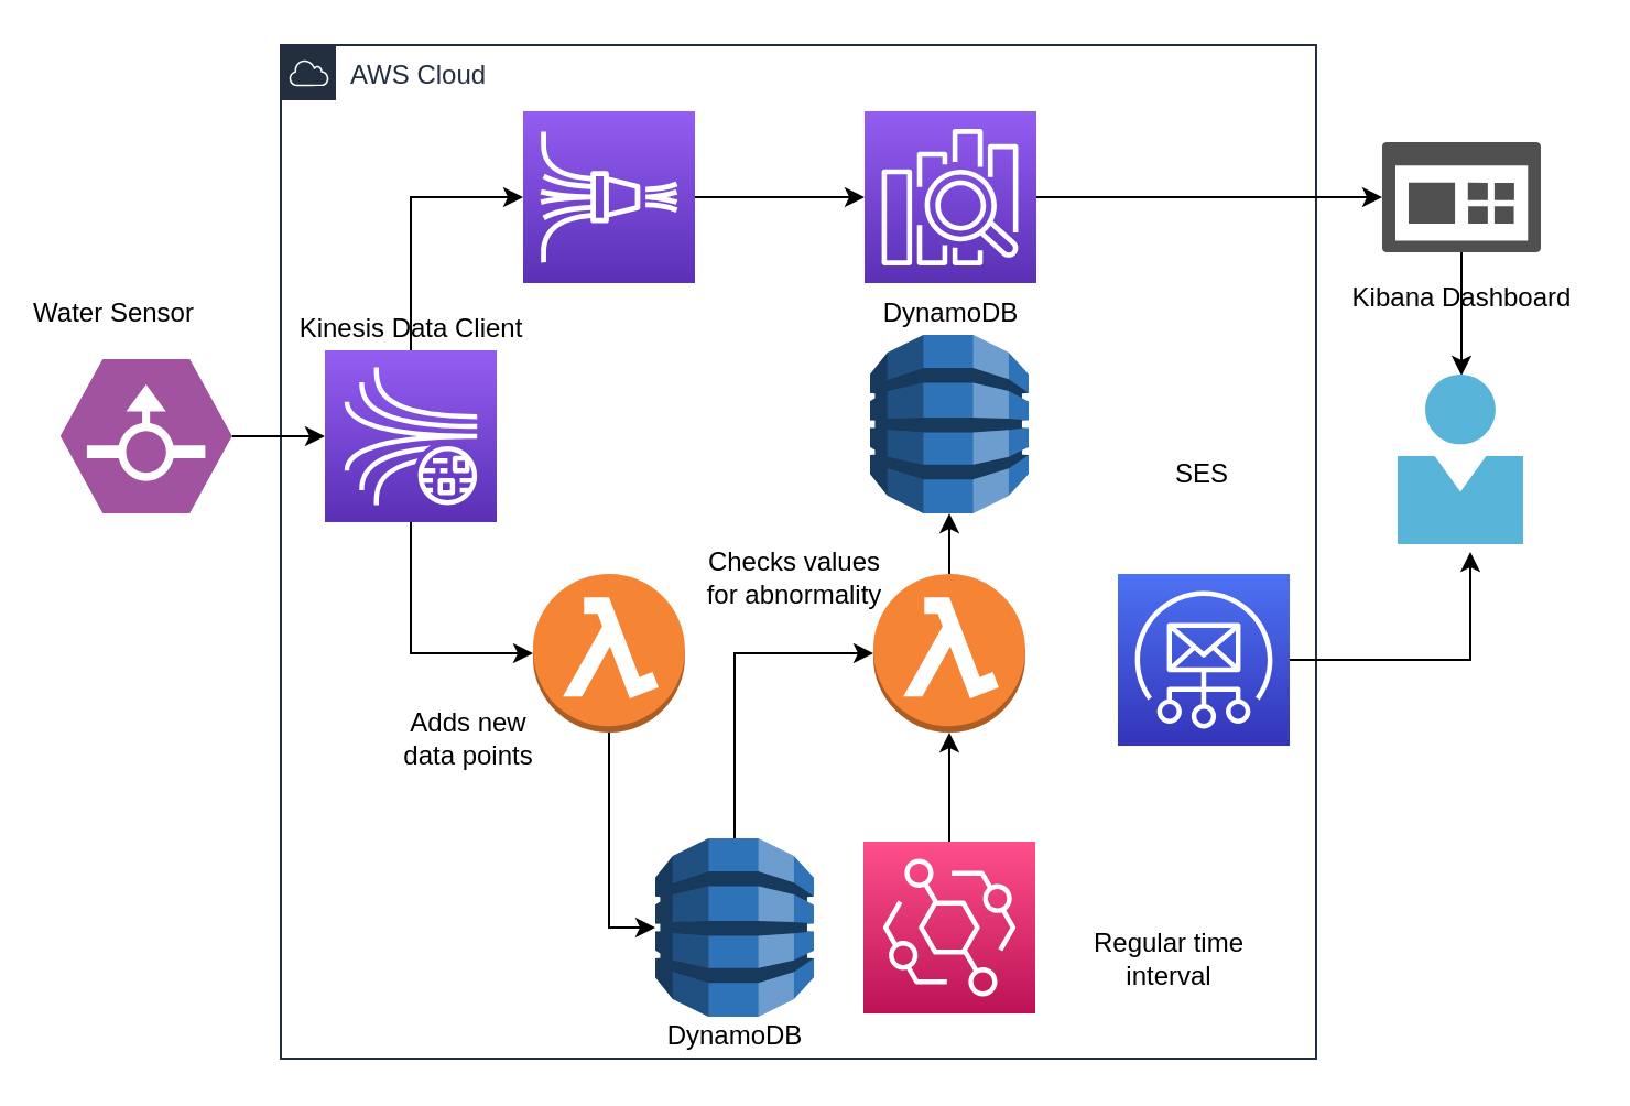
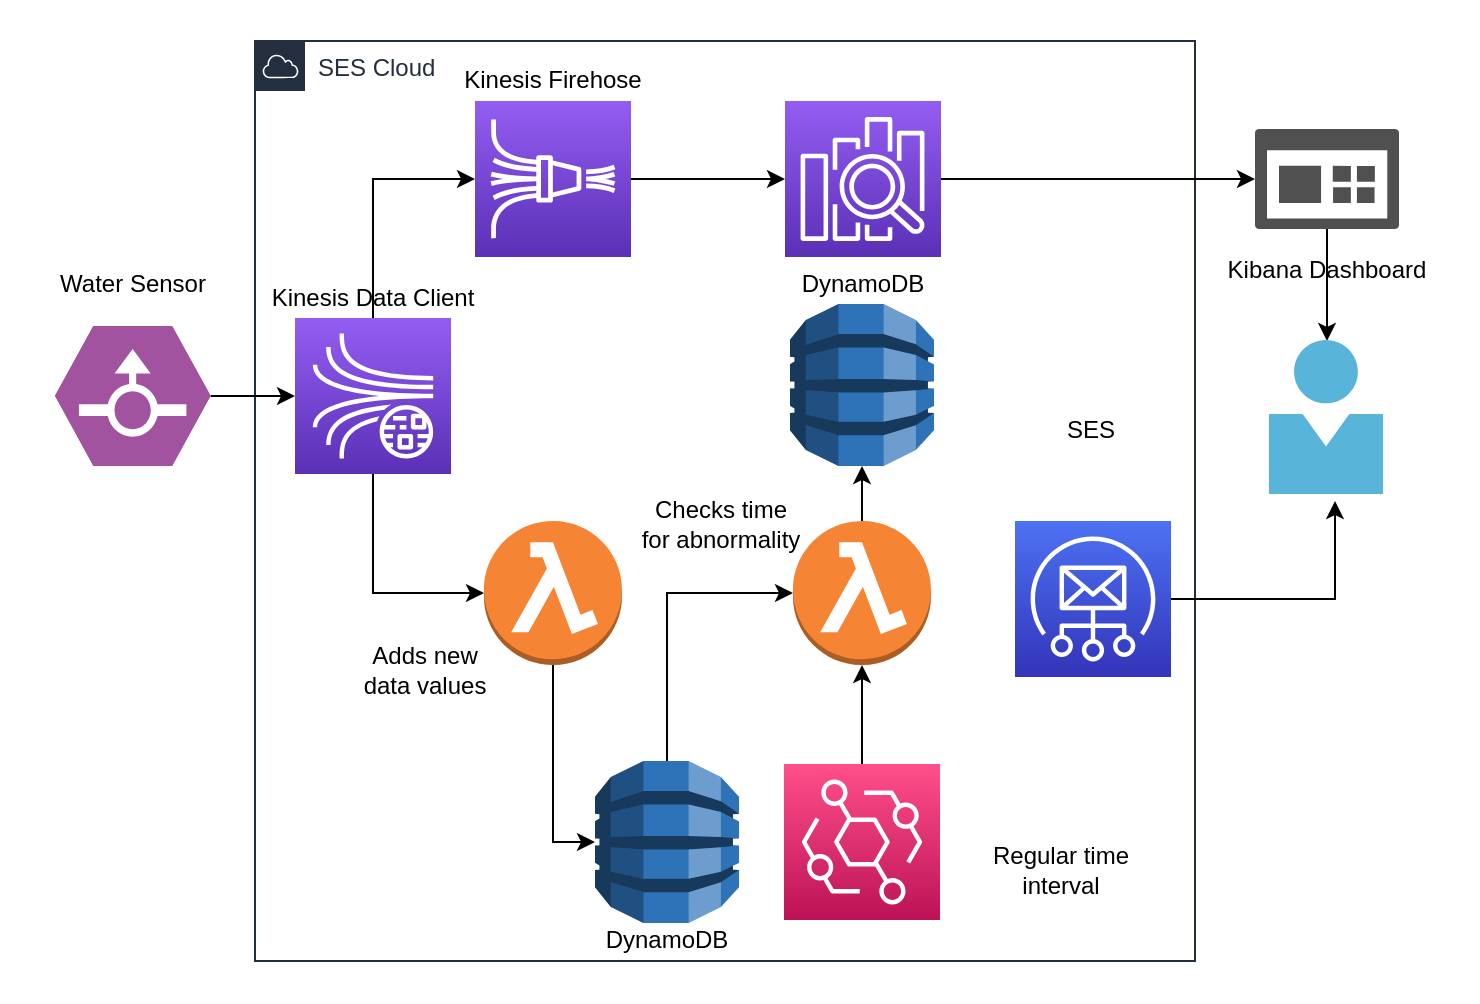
  <mxCell id="0" />
  <mxCell id="1" parent="0" />
- <mxCell id="2" value="AWS Cloud" style="points=[[0,0],[0.25,0],[0.5,0],[0.75,0],[1,0],[1,0.25],[1,0.5],[1,0.75],[1,1],[0.75,1],[0.5,1],[0.25,1],[0,1],[0,0.75],[0,0.5],[0,0.25]];outlineConnect=0;gradientColor=none;html=1;whiteSpace=wrap;fontSize=12;fontStyle=0;shape=mxgraph.aws4.group;grIcon=mxgraph.aws4.group_aws_cloud;strokeColor=#232F3E;fillColor=none;verticalAlign=top;align=left;spacingLeft=30;fontColor=#232F3E;dashed=0;" vertex="1" parent="1"><mxGeometry x="127" y="20" width="470" height="460" as="geometry" /></mxCell>
+ <mxCell id="2" value="SES Cloud" style="points=[[0,0],[0.25,0],[0.5,0],[0.75,0],[1,0],[1,0.25],[1,0.5],[1,0.75],[1,1],[0.75,1],[0.5,1],[0.25,1],[0,1],[0,0.75],[0,0.5],[0,0.25]];outlineConnect=0;gradientColor=none;html=1;whiteSpace=wrap;fontSize=12;fontStyle=0;shape=mxgraph.aws4.group;grIcon=mxgraph.aws4.group_aws_cloud;strokeColor=#232F3E;fillColor=none;verticalAlign=top;align=left;spacingLeft=30;fontColor=#232F3E;dashed=0;" vertex="1" parent="1"><mxGeometry x="127" y="20" width="470" height="460" as="geometry" /></mxCell>
  <mxCell id="3" style="edgeStyle=orthogonalEdgeStyle;rounded=0;orthogonalLoop=1;jettySize=auto;html=1;exitX=1;exitY=0.5;exitDx=0;exitDy=0;exitPerimeter=0;entryX=0;entryY=0.5;entryDx=0;entryDy=0;entryPerimeter=0;" edge="1" parent="1" source="4" target="7"><mxGeometry relative="1" as="geometry" /></mxCell>
  <mxCell id="4" value="" style="verticalLabelPosition=bottom;sketch=0;html=1;fillColor=#A153A0;strokeColor=#ffffff;verticalAlign=top;align=center;points=[[0,0.5,0],[0.125,0.25,0],[0.25,0,0],[0.5,0,0],[0.75,0,0],[0.875,0.25,0],[1,0.5,0],[0.875,0.75,0],[0.75,1,0],[0.5,1,0],[0.125,0.75,0]];pointerEvents=1;shape=mxgraph.cisco_safe.compositeIcon;bgIcon=mxgraph.cisco_safe.design.blank_device;resIcon=mxgraph.cisco_safe.design.flow_sensor;" vertex="1" parent="1"><mxGeometry x="27" y="162.5" width="77.78" height="70" as="geometry" /></mxCell>
  <mxCell id="5" style="edgeStyle=orthogonalEdgeStyle;rounded=0;orthogonalLoop=1;jettySize=auto;html=1;entryX=0;entryY=0.5;entryDx=0;entryDy=0;entryPerimeter=0;" edge="1" parent="1" source="7" target="11"><mxGeometry relative="1" as="geometry"><Array as="points"><mxPoint x="186" y="296" /></Array></mxGeometry></mxCell>
  <mxCell id="6" style="edgeStyle=orthogonalEdgeStyle;rounded=0;orthogonalLoop=1;jettySize=auto;html=1;exitX=0.5;exitY=0;exitDx=0;exitDy=0;exitPerimeter=0;entryX=0;entryY=0.5;entryDx=0;entryDy=0;entryPerimeter=0;" edge="1" parent="1" source="7" target="9"><mxGeometry relative="1" as="geometry" /></mxCell>
  <mxCell id="7" value="" style="sketch=0;points=[[0,0,0],[0.25,0,0],[0.5,0,0],[0.75,0,0],[1,0,0],[0,1,0],[0.25,1,0],[0.5,1,0],[0.75,1,0],[1,1,0],[0,0.25,0],[0,0.5,0],[0,0.75,0],[1,0.25,0],[1,0.5,0],[1,0.75,0]];outlineConnect=0;fontColor=#232F3E;gradientColor=#945DF2;gradientDirection=north;fillColor=#5A30B5;strokeColor=#ffffff;dashed=0;verticalLabelPosition=bottom;verticalAlign=top;align=center;html=1;fontSize=12;fontStyle=0;aspect=fixed;shape=mxgraph.aws4.resourceIcon;resIcon=mxgraph.aws4.kinesis_data_streams;" vertex="1" parent="1"><mxGeometry x="147" y="158.5" width="78" height="78" as="geometry" /></mxCell>
  <mxCell id="8" style="edgeStyle=orthogonalEdgeStyle;rounded=0;orthogonalLoop=1;jettySize=auto;html=1;exitX=1;exitY=0.5;exitDx=0;exitDy=0;exitPerimeter=0;entryX=0;entryY=0.5;entryDx=0;entryDy=0;entryPerimeter=0;" edge="1" parent="1" source="9" target="19"><mxGeometry relative="1" as="geometry" /></mxCell>
  <mxCell id="9" value="" style="sketch=0;points=[[0,0,0],[0.25,0,0],[0.5,0,0],[0.75,0,0],[1,0,0],[0,1,0],[0.25,1,0],[0.5,1,0],[0.75,1,0],[1,1,0],[0,0.25,0],[0,0.5,0],[0,0.75,0],[1,0.25,0],[1,0.5,0],[1,0.75,0]];outlineConnect=0;fontColor=#232F3E;gradientColor=#945DF2;gradientDirection=north;fillColor=#5A30B5;strokeColor=#ffffff;dashed=0;verticalLabelPosition=bottom;verticalAlign=top;align=center;html=1;fontSize=12;fontStyle=0;aspect=fixed;shape=mxgraph.aws4.resourceIcon;resIcon=mxgraph.aws4.kinesis_data_firehose;" vertex="1" parent="1"><mxGeometry x="237" y="50" width="78" height="78" as="geometry" /></mxCell>
  <mxCell id="10" style="edgeStyle=orthogonalEdgeStyle;rounded=0;orthogonalLoop=1;jettySize=auto;html=1;entryX=0;entryY=0.5;entryDx=0;entryDy=0;entryPerimeter=0;" edge="1" parent="1" source="11" target="13"><mxGeometry relative="1" as="geometry" /></mxCell>
  <mxCell id="11" value="" style="outlineConnect=0;dashed=0;verticalLabelPosition=bottom;verticalAlign=top;align=center;html=1;shape=mxgraph.aws3.lambda_function;fillColor=#F58534;gradientColor=none;" vertex="1" parent="1"><mxGeometry x="241.5" y="260" width="69" height="72" as="geometry" /></mxCell>
  <mxCell id="12" style="edgeStyle=orthogonalEdgeStyle;rounded=0;orthogonalLoop=1;jettySize=auto;html=1;entryX=0;entryY=0.5;entryDx=0;entryDy=0;entryPerimeter=0;exitX=0.5;exitY=0;exitDx=0;exitDy=0;exitPerimeter=0;" edge="1" parent="1" source="13" target="15"><mxGeometry relative="1" as="geometry"><Array as="points"><mxPoint x="333" y="296" /></Array></mxGeometry></mxCell>
  <mxCell id="13" value="" style="outlineConnect=0;dashed=0;verticalLabelPosition=bottom;verticalAlign=top;align=center;html=1;shape=mxgraph.aws3.dynamo_db;fillColor=#2E73B8;gradientColor=none;" vertex="1" parent="1"><mxGeometry x="297" y="380" width="72" height="81" as="geometry" /></mxCell>
  <mxCell id="14" style="edgeStyle=orthogonalEdgeStyle;rounded=0;orthogonalLoop=1;jettySize=auto;html=1;entryX=0.5;entryY=1;entryDx=0;entryDy=0;entryPerimeter=0;" edge="1" parent="1" source="15" target="20"><mxGeometry relative="1" as="geometry" /></mxCell>
  <mxCell id="15" value="" style="outlineConnect=0;dashed=0;verticalLabelPosition=bottom;verticalAlign=top;align=center;html=1;shape=mxgraph.aws3.lambda_function;fillColor=#F58534;gradientColor=none;" vertex="1" parent="1"><mxGeometry x="396" y="260" width="69" height="72" as="geometry" /></mxCell>
  <mxCell id="16" style="edgeStyle=orthogonalEdgeStyle;rounded=0;orthogonalLoop=1;jettySize=auto;html=1;entryX=0.5;entryY=1;entryDx=0;entryDy=0;entryPerimeter=0;" edge="1" parent="1" source="17" target="15"><mxGeometry relative="1" as="geometry" /></mxCell>
  <mxCell id="17" value="" style="sketch=0;points=[[0,0,0],[0.25,0,0],[0.5,0,0],[0.75,0,0],[1,0,0],[0,1,0],[0.25,1,0],[0.5,1,0],[0.75,1,0],[1,1,0],[0,0.25,0],[0,0.5,0],[0,0.75,0],[1,0.25,0],[1,0.5,0],[1,0.75,0]];outlineConnect=0;fontColor=#232F3E;gradientColor=#FF4F8B;gradientDirection=north;fillColor=#BC1356;strokeColor=#ffffff;dashed=0;verticalLabelPosition=bottom;verticalAlign=top;align=center;html=1;fontSize=12;fontStyle=0;aspect=fixed;shape=mxgraph.aws4.resourceIcon;resIcon=mxgraph.aws4.eventbridge;" vertex="1" parent="1"><mxGeometry x="391.5" y="381.5" width="78" height="78" as="geometry" /></mxCell>
  <mxCell id="18" style="edgeStyle=orthogonalEdgeStyle;rounded=0;orthogonalLoop=1;jettySize=auto;html=1;entryX=0;entryY=0.5;entryDx=0;entryDy=0;entryPerimeter=0;" edge="1" parent="1" source="19" target="24"><mxGeometry relative="1" as="geometry" /></mxCell>
  <mxCell id="19" value="" style="sketch=0;points=[[0,0,0],[0.25,0,0],[0.5,0,0],[0.75,0,0],[1,0,0],[0,1,0],[0.25,1,0],[0.5,1,0],[0.75,1,0],[1,1,0],[0,0.25,0],[0,0.5,0],[0,0.75,0],[1,0.25,0],[1,0.5,0],[1,0.75,0]];outlineConnect=0;fontColor=#232F3E;gradientColor=#945DF2;gradientDirection=north;fillColor=#5A30B5;strokeColor=#ffffff;dashed=0;verticalLabelPosition=bottom;verticalAlign=top;align=center;html=1;fontSize=12;fontStyle=0;aspect=fixed;shape=mxgraph.aws4.resourceIcon;resIcon=mxgraph.aws4.elasticsearch_service;" vertex="1" parent="1"><mxGeometry x="392" y="50" width="78" height="78" as="geometry" /></mxCell>
  <mxCell id="20" value="" style="outlineConnect=0;dashed=0;verticalLabelPosition=bottom;verticalAlign=top;align=center;html=1;shape=mxgraph.aws3.dynamo_db;fillColor=#2E73B8;gradientColor=none;" vertex="1" parent="1"><mxGeometry x="394.5" y="151.5" width="72" height="81" as="geometry" /></mxCell>
  <mxCell id="21" style="edgeStyle=orthogonalEdgeStyle;rounded=0;orthogonalLoop=1;jettySize=auto;html=1;" edge="1" parent="1" source="22"><mxGeometry relative="1" as="geometry"><mxPoint x="667" y="250" as="targetPoint" /><Array as="points"><mxPoint x="667" y="299" /></Array></mxGeometry></mxCell>
  <mxCell id="22" value="" style="sketch=0;points=[[0,0,0],[0.25,0,0],[0.5,0,0],[0.75,0,0],[1,0,0],[0,1,0],[0.25,1,0],[0.5,1,0],[0.75,1,0],[1,1,0],[0,0.25,0],[0,0.5,0],[0,0.75,0],[1,0.25,0],[1,0.5,0],[1,0.75,0]];outlineConnect=0;fontColor=#232F3E;gradientColor=#4D72F3;gradientDirection=north;fillColor=#3334B9;strokeColor=#ffffff;dashed=0;verticalLabelPosition=bottom;verticalAlign=top;align=center;html=1;fontSize=12;fontStyle=0;aspect=fixed;shape=mxgraph.aws4.resourceIcon;resIcon=mxgraph.aws4.simple_email_service;" vertex="1" parent="1"><mxGeometry x="507" y="260" width="78" height="78" as="geometry" /></mxCell>
  <mxCell id="23" style="edgeStyle=orthogonalEdgeStyle;rounded=0;orthogonalLoop=1;jettySize=auto;html=1;" edge="1" parent="1" source="24" target="25"><mxGeometry relative="1" as="geometry" /></mxCell>
  <mxCell id="24" value="" style="sketch=0;pointerEvents=1;shadow=0;dashed=0;html=1;strokeColor=none;labelPosition=center;verticalLabelPosition=bottom;verticalAlign=top;align=center;fillColor=#505050;shape=mxgraph.mscae.intune.dashboard" vertex="1" parent="1"><mxGeometry x="627" y="64" width="72" height="50" as="geometry" /></mxCell>
  <mxCell id="25" value="" style="sketch=0;aspect=fixed;html=1;points=[];align=center;image;fontSize=12;image=img/lib/mscae/Person.svg;" vertex="1" parent="1"><mxGeometry x="634.51" y="170" width="56.98" height="77" as="geometry" /></mxCell>
- <mxCell id="26" value="Adds new &lt;br&gt;data points" style="text;html=1;resizable=0;autosize=1;align=center;verticalAlign=middle;points=[];fillColor=none;strokeColor=none;rounded=0;" vertex="1" parent="1"><mxGeometry x="177" y="320" width="70" height="30" as="geometry" /></mxCell>
+ <mxCell id="26" value="Adds new &lt;br&gt;data values" style="text;html=1;resizable=0;autosize=1;align=center;verticalAlign=middle;points=[];fillColor=none;strokeColor=none;rounded=0;" vertex="1" parent="1"><mxGeometry x="177" y="320" width="70" height="30" as="geometry" /></mxCell>
  <mxCell id="27" value="Regular time&lt;br&gt;interval" style="text;html=1;resizable=0;autosize=1;align=center;verticalAlign=middle;points=[];fillColor=none;strokeColor=none;rounded=0;" vertex="1" parent="1"><mxGeometry x="489.5" y="420" width="80" height="30" as="geometry" /></mxCell>
- <mxCell id="28" value="Checks values&lt;br&gt;for abnormality" style="text;html=1;resizable=0;autosize=1;align=center;verticalAlign=middle;points=[];fillColor=none;strokeColor=none;rounded=0;" vertex="1" parent="1"><mxGeometry x="315" y="247" width="90" height="30" as="geometry" /></mxCell>
+ <mxCell id="28" value="Checks time&lt;br&gt;for abnormality" style="text;html=1;resizable=0;autosize=1;align=center;verticalAlign=middle;points=[];fillColor=none;strokeColor=none;rounded=0;" vertex="1" parent="1"><mxGeometry x="315" y="247" width="90" height="30" as="geometry" /></mxCell>
  <mxCell id="29" value="Kibana Dashboard" style="text;html=1;resizable=0;autosize=1;align=center;verticalAlign=middle;points=[];fillColor=none;strokeColor=none;rounded=0;" vertex="1" parent="1"><mxGeometry x="608" y="125" width="110" height="20" as="geometry" /></mxCell>
- <mxCell id="30" value="Water Sensor" style="text;html=1;resizable=0;autosize=1;align=center;verticalAlign=middle;points=[];fillColor=none;strokeColor=none;rounded=0;" vertex="1" parent="1"><mxGeometry x="5.89" y="131.5" width="90" height="20" as="geometry" /></mxCell>
+ <mxCell id="30" value="Water Sensor" style="text;html=1;resizable=0;autosize=1;align=center;verticalAlign=middle;points=[];fillColor=none;strokeColor=none;rounded=0;" vertex="1" parent="1"><mxGeometry x="20.89" y="131.5" width="90" height="20" as="geometry" /></mxCell>
  <mxCell id="31" value="Kinesis Data Client" style="text;html=1;resizable=0;autosize=1;align=center;verticalAlign=middle;points=[];fillColor=none;strokeColor=none;rounded=0;" vertex="1" parent="1"><mxGeometry x="126" y="138.5" width="120" height="20" as="geometry" /></mxCell>
+ <mxCell id="32" value="Kinesis Firehose" style="text;html=1;resizable=0;autosize=1;align=center;verticalAlign=middle;points=[];fillColor=none;strokeColor=none;rounded=0;" vertex="1" parent="1"><mxGeometry x="226" y="30" width="100" height="20" as="geometry" /></mxCell>
  <mxCell id="33" value="DynamoDB" style="text;html=1;resizable=0;autosize=1;align=center;verticalAlign=middle;points=[];fillColor=none;strokeColor=none;rounded=0;" vertex="1" parent="1"><mxGeometry x="391" y="131.5" width="80" height="20" as="geometry" /></mxCell>
  <mxCell id="34" value="DynamoDB" style="text;html=1;resizable=0;autosize=1;align=center;verticalAlign=middle;points=[];fillColor=none;strokeColor=none;rounded=0;" vertex="1" parent="1"><mxGeometry x="293" y="460" width="80" height="20" as="geometry" /></mxCell>
  <mxCell id="35" value="SES" style="text;html=1;resizable=0;autosize=1;align=center;verticalAlign=middle;points=[];fillColor=none;strokeColor=none;rounded=0;" vertex="1" parent="1"><mxGeometry x="525" y="205" width="40" height="20" as="geometry" /></mxCell>
